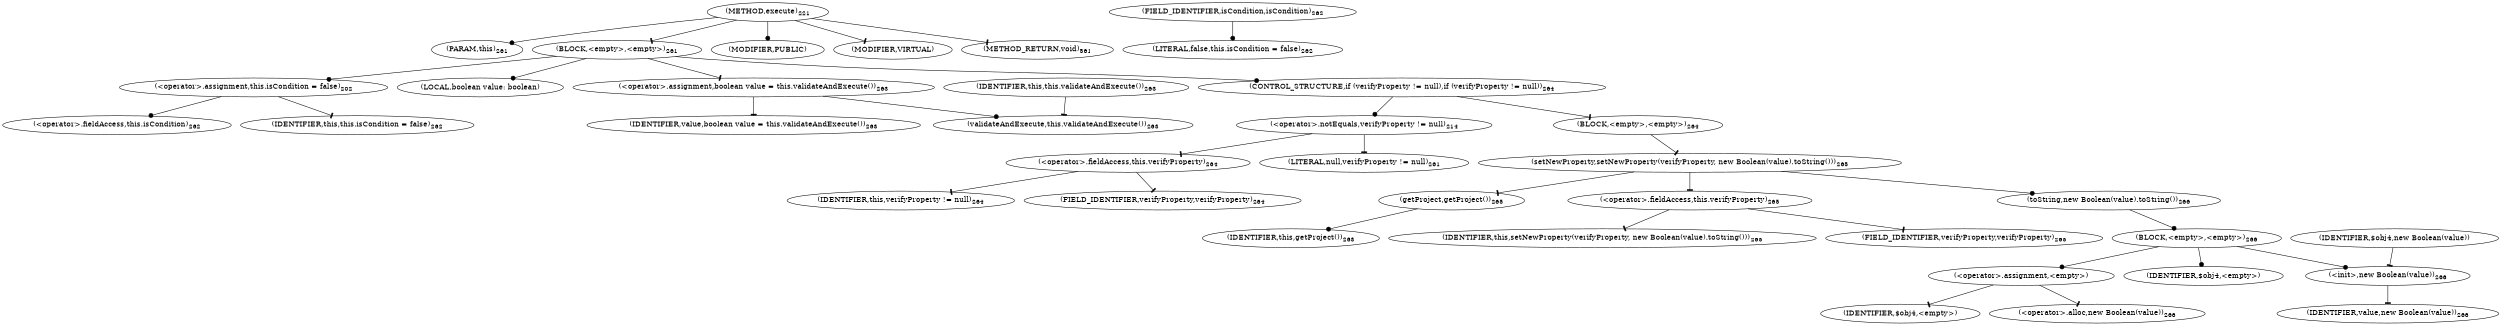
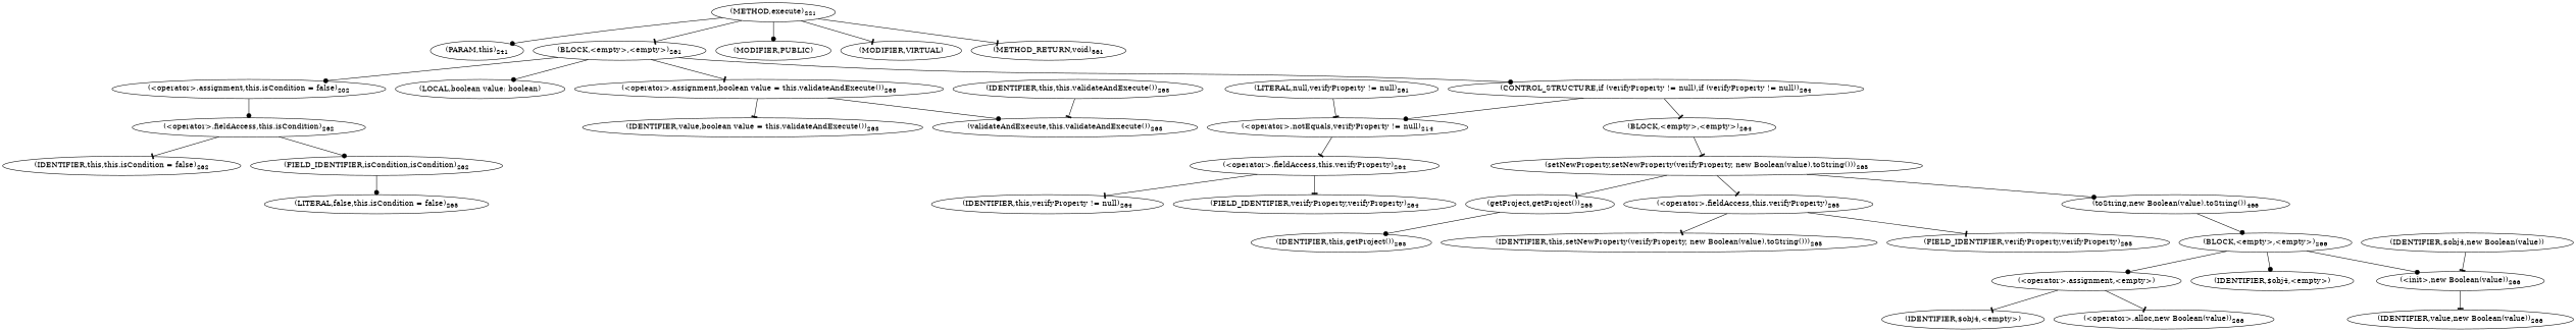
  digraph {
    edge [arrowhead=tee]
    n1 [label=<(METHOD,execute)<SUB>221</SUB>>]
-   n2 [label=<(PARAM,this)<SUB>261</SUB>>]
+   n2 [label=<(PARAM,this)<SUB>241</SUB>>]
    n3 [label=<(BLOCK,&lt;empty&gt;,&lt;empty&gt;)<SUB>261</SUB>>]
    n4 [label=<(MODIFIER,PUBLIC)>]
    n5 [label=<(MODIFIER,VIRTUAL)>]
    n6 [label=<(METHOD_RETURN,void)<SUB>561</SUB>>]
    n7 [label=<(&lt;operator&gt;.assignment,this.isCondition = false)<SUB>202</SUB>>]
    n8 [label=<(LOCAL,boolean value: boolean)>]
    n9 [label=<(&lt;operator&gt;.assignment,boolean value = this.validateAndExecute())<SUB>263</SUB>>]
    n10 [label=<(CONTROL_STRUCTURE,if (verifyProperty != null),if (verifyProperty != null))<SUB>264</SUB>>]
    n11 [label=<(&lt;operator&gt;.fieldAccess,this.isCondition)<SUB>262</SUB>>]
    n12 [label=<(IDENTIFIER,value,boolean value = this.validateAndExecute())<SUB>263</SUB>>]
    n13 [label=<(validateAndExecute,this.validateAndExecute())<SUB>263</SUB>>]
    n14 [label=<(&lt;operator&gt;.notEquals,verifyProperty != null)<SUB>214</SUB>>]
    n15 [label=<(BLOCK,&lt;empty&gt;,&lt;empty&gt;)<SUB>264</SUB>>]
    n16 [label=<(IDENTIFIER,this,this.isCondition = false)<SUB>262</SUB>>]
    n17 [label=<(FIELD_IDENTIFIER,isCondition,isCondition)<SUB>262</SUB>>]
-   n18 [label=<(LITERAL,false,this.isCondition = false)<SUB>262</SUB>>]
+   n18 [label=<(LITERAL,false,this.isCondition = false)<SUB>265</SUB>>]
    n19 [label=<(IDENTIFIER,this,this.validateAndExecute())<SUB>263</SUB>>]
    n20 [label=<(&lt;operator&gt;.fieldAccess,this.verifyProperty)<SUB>264</SUB>>]
    n21 [label=<(LITERAL,null,verifyProperty != null)<SUB>261</SUB>>]
    n22 [label=<(setNewProperty,setNewProperty(verifyProperty, new Boolean(value).toString()))<SUB>265</SUB>>]
    n23 [label=<(IDENTIFIER,this,verifyProperty != null)<SUB>264</SUB>>]
    n24 [label=<(FIELD_IDENTIFIER,verifyProperty,verifyProperty)<SUB>264</SUB>>]
    n25 [label=<(getProject,getProject())<SUB>265</SUB>>]
    n26 [label=<(&lt;operator&gt;.fieldAccess,this.verifyProperty)<SUB>265</SUB>>]
-   n27 [label=<(toString,new Boolean(value).toString())<SUB>266</SUB>>]
+   n27 [label=<(toString,new Boolean(value).toString())<SUB>466</SUB>>]
    n28 [label=<(IDENTIFIER,this,getProject())<SUB>263</SUB>>]
    n29 [label=<(IDENTIFIER,this,setNewProperty(verifyProperty, new Boolean(value).toString()))<SUB>265</SUB>>]
    n30 [label=<(FIELD_IDENTIFIER,verifyProperty,verifyProperty)<SUB>265</SUB>>]
    n31 [label=<(BLOCK,&lt;empty&gt;,&lt;empty&gt;)<SUB>266</SUB>>]
    n32 [label=<(&lt;operator&gt;.assignment,&lt;empty&gt;)>]
    n33 [label=<(&lt;init&gt;,new Boolean(value))<SUB>266</SUB>>]
    n34 [label=<(IDENTIFIER,$obj4,&lt;empty&gt;)>]
    n35 [label=<(IDENTIFIER,$obj4,&lt;empty&gt;)>]
    n36 [label=<(&lt;operator&gt;.alloc,new Boolean(value))<SUB>266</SUB>>]
    n37 [label=<(IDENTIFIER,value,new Boolean(value))<SUB>266</SUB>>]
    n38 [label=<(IDENTIFIER,$obj4,new Boolean(value))>]
    n1 -> n2 [arrowhead=dot]
    n1 -> n3
    n1 -> n4 [arrowhead=dot]
    n1 -> n5
    n1 -> n6
    n3 -> n7 [arrowhead=dot]
    n3 -> n8 [arrowhead=dot]
    n3 -> n9
    n3 -> n10 [arrowhead=dot]
    n7 -> n11 [arrowhead=dot]
    n9 -> n12
    n9 -> n13 [arrowhead=dot]
    n10 -> n14 [arrowhead=dot]
    n10 -> n15
-   n7 -> n16
+   n11 -> n16
+   n11 -> n17 [arrowhead=dot]
    n14 -> n20
-   n14 -> n21
+   n21 -> n14
    n15 -> n22
    n17 -> n18 [arrowhead=dot]
    n19 -> n13
    n20 -> n23
    n20 -> n24
    n22 -> n25
    n22 -> n26
    n22 -> n27 [arrowhead=dot]
    n25 -> n28 [arrowhead=dot]
    n26 -> n29
    n26 -> n30
    n27 -> n31 [arrowhead=dot]
    n31 -> n32 [arrowhead=dot]
    n31 -> n33 [arrowhead=dot]
    n31 -> n34 [arrowhead=dot]
    n32 -> n35
    n32 -> n36
    n33 -> n37
    n38 -> n33
  }
